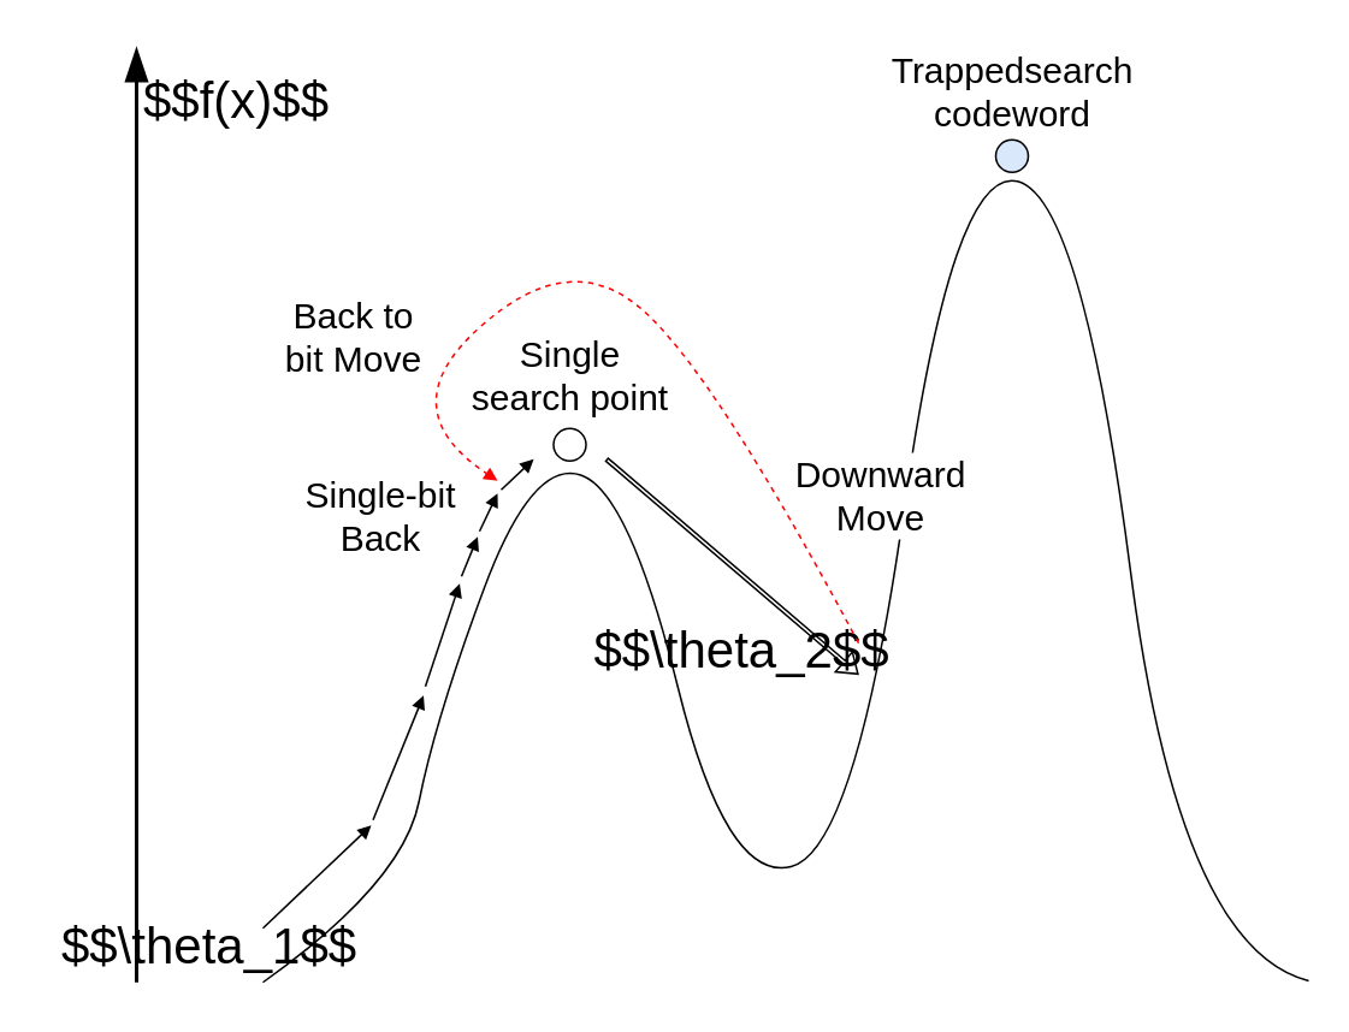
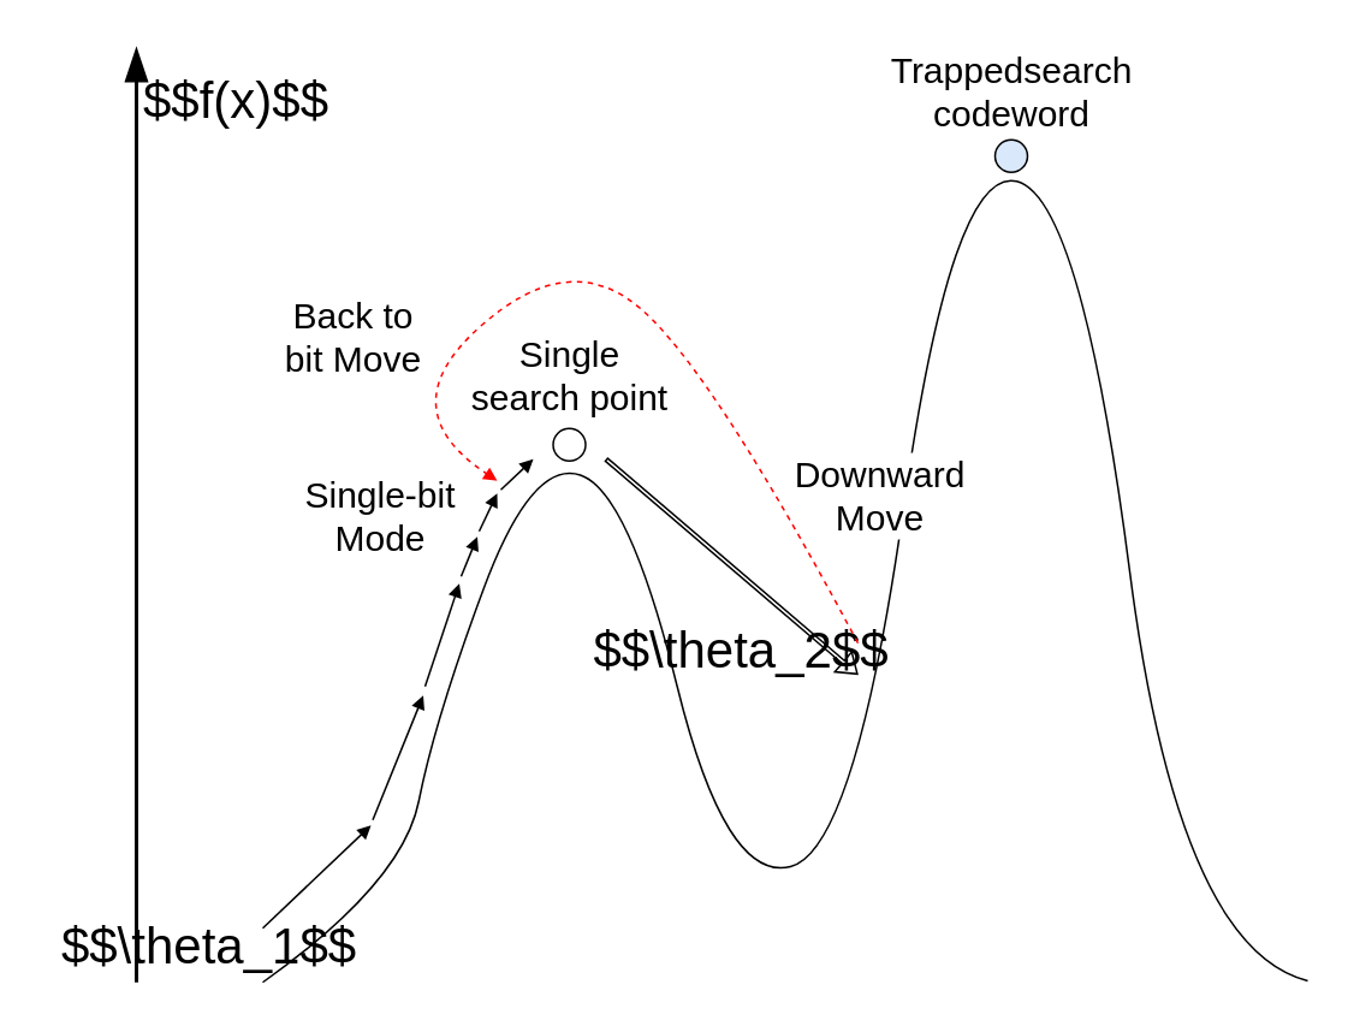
  <mxCell id="0" />
  <mxCell id="1" parent="0" />
  <mxCell id="2" value="" style="edgeStyle=none;orthogonalLoop=1;jettySize=auto;html=1;rounded=0;endArrow=blockThin;startSize=14;endSize=14;sourcePerimeterSpacing=8;targetPerimeterSpacing=8;curved=1;strokeWidth=2;endFill=1;" parent="1" edge="1"><mxGeometry width="140" relative="1" as="geometry"><mxPoint x="75" y="544" as="sourcePoint" /><mxPoint x="75" y="26" as="targetPoint" /><Array as="points" /></mxGeometry></mxCell>
  <mxCell id="3" value="" style="ellipse;whiteSpace=wrap;html=1;" parent="1" vertex="1"><mxGeometry x="306" y="237" width="18" height="18" as="geometry" /></mxCell>
  <mxCell id="4" value="" style="ellipse;whiteSpace=wrap;html=1;fillColor=#dae8fc;strokeColor=#000000;" parent="1" vertex="1"><mxGeometry x="551" y="77" width="18" height="18" as="geometry" /></mxCell>
  <mxCell id="5" value="" style="endArrow=none;html=1;rounded=0;startSize=14;endSize=14;sourcePerimeterSpacing=8;targetPerimeterSpacing=8;curved=1;" parent="1" edge="1"><mxGeometry width="50" height="50" relative="1" as="geometry"><mxPoint x="145" y="544" as="sourcePoint" /><mxPoint x="724.348" y="543.144" as="targetPoint" /><Array as="points"><mxPoint x="222.53" y="488.887" /><mxPoint x="240.452" y="398.458" /><mxPoint x="294.218" y="253.771" /><mxPoint x="347.985" y="271.857" /><mxPoint x="401.751" y="488.887" /><mxPoint x="473.439" y="470.801" /><mxPoint x="527.205" y="90.999" /><mxPoint x="598.894" y="109.085" /><mxPoint x="652.66" y="525.058" /></Array></mxGeometry></mxCell>
  <mxCell id="6" value="&lt;font style=&quot;font-size: 20px;&quot;&gt;Downward&lt;br&gt;Move&lt;/font&gt;" style="edgeLabel;html=1;align=center;verticalAlign=middle;resizable=0;points=[];container=0;" parent="5" vertex="1" connectable="0"><mxGeometry x="0.087" relative="1" as="geometry"><mxPoint x="-15" as="offset" /></mxGeometry></mxCell>
  <mxCell id="7" value="" style="edgeStyle=none;orthogonalLoop=1;jettySize=auto;html=1;rounded=0;strokeWidth=1;endArrow=block;endFill=1;startSize=14;endSize=5;sourcePerimeterSpacing=8;targetPerimeterSpacing=8;curved=1;" parent="1" edge="1"><mxGeometry width="140" relative="1" as="geometry"><mxPoint x="145" y="514" as="sourcePoint" /><mxPoint x="205" y="457" as="targetPoint" /><Array as="points" /></mxGeometry></mxCell>
  <mxCell id="8" value="" style="edgeStyle=none;orthogonalLoop=1;jettySize=auto;html=1;rounded=0;strokeWidth=1;endArrow=block;endFill=1;startSize=14;endSize=5;sourcePerimeterSpacing=8;targetPerimeterSpacing=8;curved=1;" parent="1" edge="1"><mxGeometry width="140" relative="1" as="geometry"><mxPoint x="206" y="454" as="sourcePoint" /><mxPoint x="234" y="385" as="targetPoint" /><Array as="points" /></mxGeometry></mxCell>
  <mxCell id="9" value="" style="edgeStyle=none;orthogonalLoop=1;jettySize=auto;html=1;rounded=0;strokeWidth=1;endArrow=block;endFill=1;startSize=14;endSize=5;sourcePerimeterSpacing=8;targetPerimeterSpacing=8;curved=1;" parent="1" edge="1"><mxGeometry width="140" relative="1" as="geometry"><mxPoint x="255" y="319" as="sourcePoint" /><mxPoint x="264" y="297" as="targetPoint" /><Array as="points" /></mxGeometry></mxCell>
  <mxCell id="10" value="" style="edgeStyle=none;orthogonalLoop=1;jettySize=auto;html=1;rounded=0;strokeWidth=1;endArrow=block;endFill=1;startSize=14;endSize=5;sourcePerimeterSpacing=8;targetPerimeterSpacing=8;curved=1;" parent="1" edge="1"><mxGeometry width="140" relative="1" as="geometry"><mxPoint x="265" y="294" as="sourcePoint" /><mxPoint x="275" y="273" as="targetPoint" /><Array as="points" /></mxGeometry></mxCell>
  <mxCell id="11" value="" style="edgeStyle=none;orthogonalLoop=1;jettySize=auto;html=1;rounded=0;strokeWidth=1;endArrow=block;endFill=1;startSize=14;endSize=5;sourcePerimeterSpacing=8;targetPerimeterSpacing=8;curved=1;" parent="1" edge="1"><mxGeometry width="140" relative="1" as="geometry"><mxPoint x="277" y="271" as="sourcePoint" /><mxPoint x="295" y="254" as="targetPoint" /><Array as="points" /></mxGeometry></mxCell>
  <mxCell id="12" value="" style="edgeStyle=none;orthogonalLoop=1;jettySize=auto;html=1;rounded=0;strokeWidth=1;endArrow=block;endFill=1;startSize=14;endSize=5;sourcePerimeterSpacing=8;targetPerimeterSpacing=8;curved=1;" parent="1" edge="1"><mxGeometry width="140" relative="1" as="geometry"><mxPoint x="235" y="380" as="sourcePoint" /><mxPoint x="254" y="323" as="targetPoint" /><Array as="points" /></mxGeometry></mxCell>
- <mxCell id="13" value="&lt;font style=&quot;font-size: 20px;&quot;&gt;Single-bit&lt;br&gt;Back&lt;/font&gt;" style="text;html=1;align=center;verticalAlign=middle;resizable=0;points=[];autosize=1;strokeColor=none;fillColor=none;container=0;" parent="1" vertex="1"><mxGeometry x="155.001" y="255.004" width="110" height="60" as="geometry" /></mxCell>
+ <mxCell id="13" value="&lt;font style=&quot;font-size: 20px;&quot;&gt;Single-bit&lt;br&gt;Mode&lt;/font&gt;" style="text;html=1;align=center;verticalAlign=middle;resizable=0;points=[];autosize=1;strokeColor=none;fillColor=none;container=0;" parent="1" vertex="1"><mxGeometry x="155.001" y="255.004" width="110" height="60" as="geometry" /></mxCell>
  <mxCell id="14" value="&lt;font style=&quot;font-size: 20px;&quot;&gt;Single&lt;br style=&quot;border-color: var(--border-color);&quot;&gt;search point&lt;/font&gt;" style="text;html=1;align=center;verticalAlign=middle;resizable=0;points=[];autosize=1;strokeColor=none;fillColor=none;container=0;" parent="1" vertex="1"><mxGeometry x="250.001" y="177.004" width="130" height="60" as="geometry" /></mxCell>
  <mxCell id="15" value="&lt;font style=&quot;font-size: 28px;&quot;&gt;$$\theta_1$$&lt;/font&gt;" style="text;html=1;align=center;verticalAlign=middle;resizable=0;points=[];autosize=1;strokeColor=none;fillColor=none;container=0;" parent="1" vertex="1"><mxGeometry x="20.001" y="499.004" width="190" height="50" as="geometry" /></mxCell>
  <mxCell id="16" value="&lt;font style=&quot;font-size: 28px;&quot;&gt;$$\theta_2$$&lt;/font&gt;" style="text;html=1;align=center;verticalAlign=middle;resizable=0;points=[];autosize=1;strokeColor=none;fillColor=none;container=0;" parent="1" vertex="1"><mxGeometry x="315.001" y="335.004" width="190" height="50" as="geometry" /></mxCell>
  <mxCell id="17" value="" style="shape=flexArrow;endArrow=classic;html=1;rounded=0;fontSize=25;startSize=14;endSize=3.073;sourcePerimeterSpacing=8;targetPerimeterSpacing=8;curved=1;width=2.022;endWidth=11.424;" parent="1" edge="1"><mxGeometry width="50" height="50" relative="1" as="geometry"><mxPoint x="335.207" y="254" as="sourcePoint" /><mxPoint x="474.999" y="373.366" as="targetPoint" /></mxGeometry></mxCell>
  <mxCell id="18" value="&lt;font style=&quot;font-size: 20px;&quot;&gt;Trappedsearch&lt;br&gt;codeword&lt;/font&gt;" style="text;html=1;align=center;verticalAlign=middle;resizable=0;points=[];autosize=1;strokeColor=none;fillColor=none;container=0;" parent="1" vertex="1"><mxGeometry x="494.996" y="20" width="130" height="60" as="geometry" /></mxCell>
  <mxCell id="19" value="&lt;font style=&quot;font-size: 28px;&quot;&gt;$$f(x)$$&lt;/font&gt;" style="text;html=1;align=center;verticalAlign=middle;resizable=0;points=[];autosize=1;strokeColor=none;fillColor=none;fontSize=18;" parent="1" vertex="1"><mxGeometry x="65" y="30" width="130" height="50" as="geometry" /></mxCell>
  <mxCell id="20" value="" style="edgeStyle=none;orthogonalLoop=1;jettySize=auto;html=1;rounded=0;endArrow=block;startSize=14;endSize=5;sourcePerimeterSpacing=8;targetPerimeterSpacing=8;curved=1;dashed=1;strokeColor=#FF0000;endFill=1;" edge="1" parent="1"><mxGeometry width="140" relative="1" as="geometry"><mxPoint x="475" y="356" as="sourcePoint" /><mxPoint x="275" y="266" as="targetPoint" /><Array as="points"><mxPoint x="395" y="206" /><mxPoint x="315" y="136" /><mxPoint x="215" y="226" /></Array></mxGeometry></mxCell>
  <mxCell id="21" value="&lt;font style=&quot;font-size: 20px;&quot;&gt;Back to &lt;br&gt;bit Move&lt;/font&gt;" style="text;html=1;align=center;verticalAlign=middle;resizable=0;points=[];autosize=1;strokeColor=none;fillColor=none;" vertex="1" parent="1"><mxGeometry x="140" y="156" width="110" height="60" as="geometry" /></mxCell>
